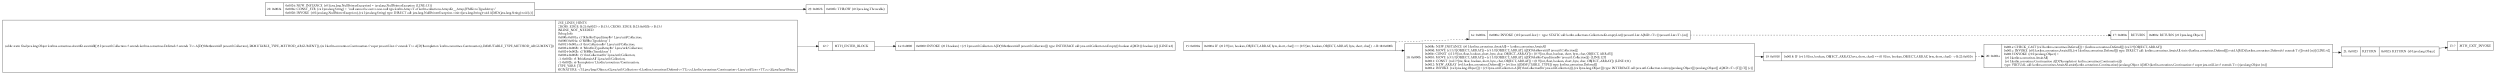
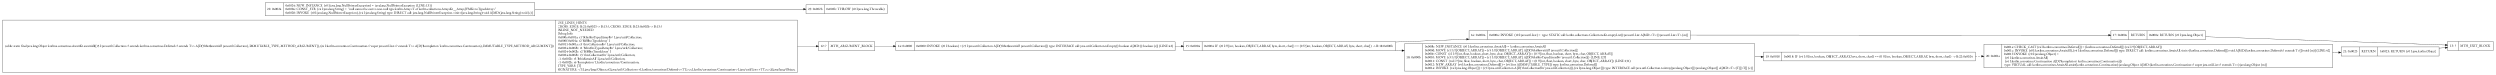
  digraph {
    fontname="EB Garamond"
    rankdir=LR
    node [fontname="EB Garamond" shape=record]
    edge [fontname="EB Garamond"]
-   n1 [label="{12\:\ ?|MTH_ENTER_BLOCK\l}"]
+   n1 [label="{12\:\ ?|MTH_ARGUMENT_BLOCK\l}"]
    n2 [label="{14\:\ 0x0000|0x0000: INVOKE  (r0 I:boolean) = (r5 I:java.util.Collection A[D('$this$awaitAll' java.util.Collection)]) type: INTERFACE call: java.util.Collection.isEmpty():boolean A[MD:():boolean (c)] (LINE:42)\l}"]
    n3 [label="{15\:\ 0x0004|0x0004: IF  (r0 I:??[int, boolean, OBJECT, ARRAY, byte, short, char]) == (0 ??[int, boolean, OBJECT, ARRAY, byte, short, char])  \-\> B:18:0x000b \l}"]
    n4 [label="{16\:\ 0x0006|0x0006: INVOKE  (r0 I:java.util.List) =  type: STATIC call: kotlin.collections.CollectionsKt.emptyList():java.util.List A[MD:\<T\>:():java.util.List\<T\> (m)]\l}"]
    n5 [label="{18\:\ 0x000b|0x000b: NEW_INSTANCE  (r0 I:kotlinx.coroutines.AwaitAll) =  kotlinx.coroutines.AwaitAll \l0x000d: MOVE  (r1 I:??[OBJECT, ARRAY]) = (r5 I:??[OBJECT, ARRAY] A[D('$this$awaitAll' java.util.Collection)]) \l0x000e: CONST  (r2 I:??[int, float, boolean, short, byte, char, OBJECT, ARRAY]) = (0 ??[int, float, boolean, short, byte, char, OBJECT, ARRAY]) \l0x0010: MOVE  (r3 I:??[OBJECT, ARRAY]) = (r1 I:??[OBJECT, ARRAY] A[D('$this$toTypedArray$iv' java.util.Collection)])  (LINE:129)\l0x0011: CONST  (r4 I:??[int, float, boolean, short, byte, char, OBJECT, ARRAY]) = (0 ??[int, float, boolean, short, byte, char, OBJECT, ARRAY])  (LINE:131)\l0x0012: NEW_ARRAY  (r4 I:kotlinx.coroutines.Deferred[]) = (r4 I:int A[IMMUTABLE_TYPE]) type: kotlinx.coroutines.Deferred[] \l0x0014: INVOKE  (r4 I:java.lang.Object[]) = (r3 I:java.util.Collection A[D('thisCollection$iv' java.util.Collection)]), (r4 I:java.lang.Object[]) type: INTERFACE call: java.util.Collection.toArray(java.lang.Object[]):java.lang.Object[] A[MD:\<T\>:(T[]):T[] (c)]\l}"]
    n6 [label="{17\:\ 0x000a|RETURN\l|0x000a: RETURN  (r0 I:java.lang.Object) \l}"]
    n7 [label="{19\:\ 0x0018|0x0018: IF  (r4 I:??[int, boolean, OBJECT, ARRAY, byte, short, char]) == (0 ??[int, boolean, OBJECT, ARRAY, byte, short, char])  \-\> B:22:0x0024 \l}"]
-   n8 [label="{13\:\ ?|MTH_EXIT_INVOKE\l}"]
+   n8 [label="{13\:\ ?|MTH_EXIT_BLOCK\l}"]
    n9 [label="{20\:\ 0x001a|0x001a: CHECK_CAST (r4 I:kotlinx.coroutines.Deferred[]) = (kotlinx.coroutines.Deferred[]) (r4 I:??[OBJECT, ARRAY]) \l0x001c: INVOKE  (r0 I:kotlinx.coroutines.AwaitAll), (r4 I:kotlinx.coroutines.Deferred[]) type: DIRECT call: kotlinx.coroutines.AwaitAll.\<init\>(kotlinx.coroutines.Deferred[]):void A[MD:(kotlinx.coroutines.Deferred\<? extends T\>[]):void (m)] (LINE:42)\l0x001f: INVOKE  (r0 I:java.lang.Object) = \l  (r0 I:kotlinx.coroutines.AwaitAll)\l  (r6 I:kotlin.coroutines.Continuation A[D('$completion' kotlin.coroutines.Continuation)])\l type: VIRTUAL call: kotlinx.coroutines.AwaitAll.await(kotlin.coroutines.Continuation):java.lang.Object A[MD:(kotlin.coroutines.Continuation\<? super java.util.List\<? extends T\>\>):java.lang.Object (m)]\l}"]
-   n10 [label="{21\:\ 0x0023|RETURN\l|0x0023: RETURN  (r0 I:java.lang.Object) \l}"]
+   n10 [label="{21\:\ 0x0023|RETURN\l|0x0023: RETURN  (r0 I:java.kotlin.Object) \l}"]
    n11 [label="{22\:\ 0x0024|0x0024: NEW_INSTANCE  (r0 I:java.lang.NullPointerException) =  java.lang.NullPointerException  (LINE:131)\l0x0026: CONST_STR  (r4 I:java.lang.String) =  \"null cannot be cast to non\-null type kotlin.Array\<T of kotlin.collections.ArraysKt__ArraysJVMKt.toTypedArray\>\" \l0x0028: INVOKE  (r0 I:java.lang.NullPointerException), (r4 I:java.lang.String) type: DIRECT call: java.lang.NullPointerException.\<init\>(java.lang.String):void A[MD:(java.lang.String):void (c)]\l}"]
    n12 [label="{23\:\ 0x002b|0x002b: THROW  (r0 I:java.lang.Throwable) \l}"]
    n13 [label="{public static final java.lang.Object kotlinx.coroutines.AwaitKt.awaitAll((r5 I:java.util.Collection\<? extends kotlinx.coroutines.Deferred\<? extends T\>\> A[D('$this$awaitAll' java.util.Collection), IMMUTABLE_TYPE, METHOD_ARGUMENT]), (r6 I:kotlin.coroutines.Continuation\<? super java.util.List\<? extends T\>\> A[D('$completion' kotlin.coroutines.Continuation), IMMUTABLE_TYPE, METHOD_ARGUMENT]))  | USE_LINES_HINTS\lCROSS_EDGE: B:21:0x0023 \-\> B:13:?, CROSS_EDGE: B:23:0x002b \-\> B:13:?\lINLINE_NOT_NEEDED\lDebug Info:\l  0x000e\-0x001a: r1 '$this$toTypedArray$iv' Ljava\/util\/Collection;\l  0x000f\-0x001a: r2 '$i$f$toTypedArray' I\l  0x0011\-0x001a: r3 'thisCollection$iv' Ljava\/util\/Collection;\l  0x0024\-0x002b: r1 '$this$toTypedArray$iv' Ljava\/util\/Collection;\l  0x0024\-0x002b: r2 '$i$f$toTypedArray' I\l  0x0024\-0x002b: r3 'thisCollection$iv' Ljava\/util\/Collection;\l  \-1 \-0x002b: r5 '$this$awaitAll' Ljava\/util\/Collection;\l  \-1 \-0x002b: r6 '$completion' Lkotlin\/coroutines\/Continuation;\lTYPE_VARS: [T]\lSIGNATURE: \<T:Ljava\/lang\/Object;\>(Ljava\/util\/Collection\<+Lkotlinx\/coroutines\/Deferred\<+TT;\>;\>;Lkotlin\/coroutines\/Continuation\<\-Ljava\/util\/List\<+TT;\>;\>;)Ljava\/lang\/Object;\l}"]
    n1 -> n2
-   n3 -> n4 [style=dashed]
+   n2 -> n3
+   n3 -> n4 [style=solid]
    n3 -> n5
-   n4 -> n6 [style=dashed]
+   n4 -> n6
    n5 -> n7
+   n6 -> n8
    n7 -> n9 [style=dashed]
    n9 -> n10
    n10 -> n8
    n11 -> n12
    n13 -> n1
  }
